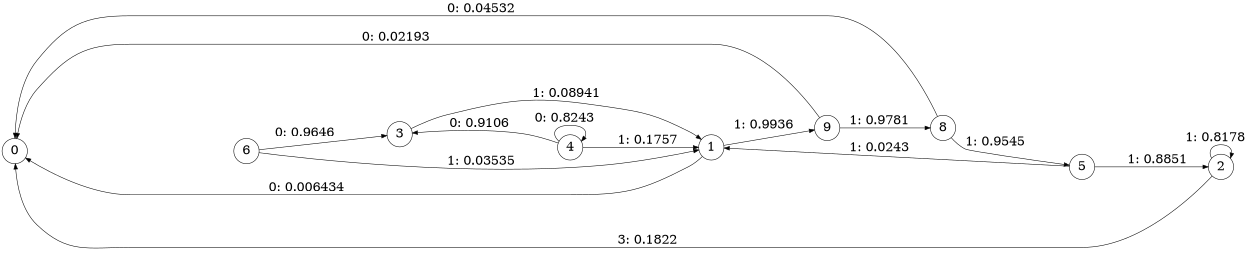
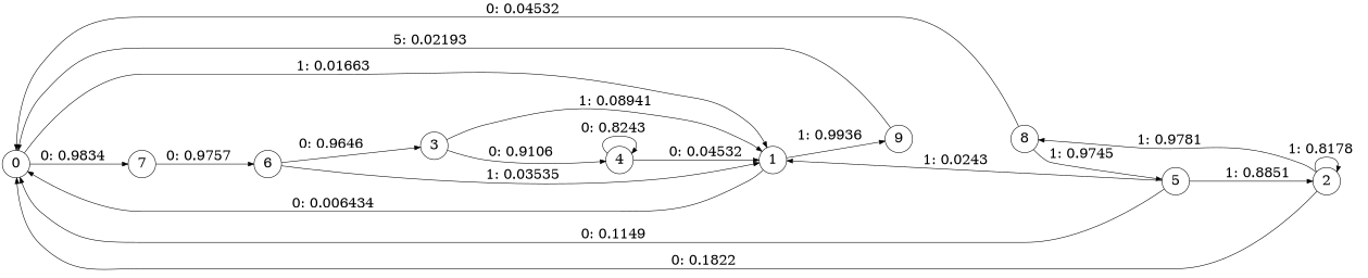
  digraph {
    rankdir=LR
    node [fontsize=24 shape=circle]
    edge [fontsize=24]
    0
+   7
    1
    6
    9
    3
    8
    5
    2
    4
+   0 -> 7 [label="0: 0.9834   "]
+   0 -> 1 [label="1: 0.01663  "]
+   7 -> 6 [label="0: 0.9757   "]
    1 -> 0 [label="0: 0.006434  "]
    1 -> 9 [label="1: 0.9936   "]
    6 -> 1 [label="1: 0.03535  "]
    6 -> 3 [label="0: 0.9646   "]
-   9 -> 0 [label="0: 0.02193  "]
-   9 -> 8 [label="1: 0.9781   "]
+   9 -> 0 [label="5: 0.02193  "]
+   2 -> 8 [label="1: 0.9781   "]
    3 -> 1 [label="1: 0.08941  "]
-   4 -> 3 [label="0: 0.9106   "]
+   3 -> 4 [label="0: 0.9106   "]
    8 -> 0 [label="0: 0.04532  "]
-   8 -> 5 [label="1: 0.9545   "]
+   8 -> 5 [label="1: 0.9745   "]
+   5 -> 0 [label="0: 0.1149   "]
    5 -> 1 [label="1: 0.0243   "]
    5 -> 2 [label="1: 0.8851   "]
-   2 -> 0 [label="3: 0.1822   "]
+   2 -> 0 [label="0: 0.1822   "]
    2 -> 2 [label="1: 0.8178   "]
-   4 -> 1 [label="1: 0.1757   "]
+   4 -> 1 [label="0: 0.04532  "]
    4 -> 4 [label="0: 0.8243   "]
  }
